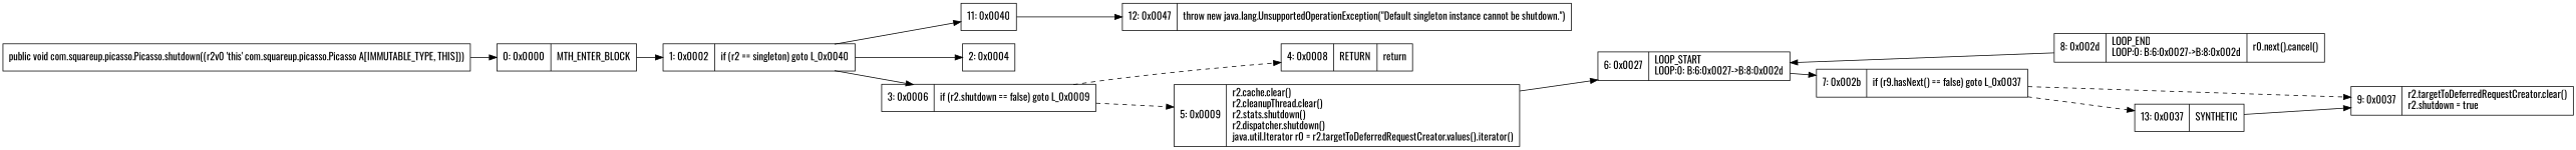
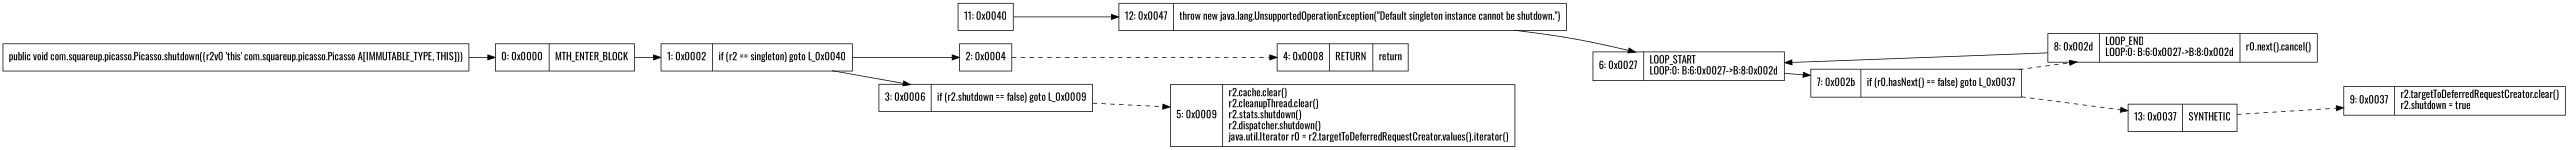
  digraph {
    fontname=Oswald
    rankdir=LR
    node [fontname=Oswald shape=record]
    edge [fontname=Oswald]
    n1 [label="{0\:\ 0x0000|MTH_ENTER_BLOCK\l}"]
    n2 [label="{1\:\ 0x0002|if (r2 == singleton) goto L_0x0040\l}"]
    n3 [label="{2\:\ 0x0004}"]
    n4 [label="{11\:\ 0x0040}"]
    n5 [label="{3\:\ 0x0006|if (r2.shutdown == false) goto L_0x0009\l}"]
    n6 [label="{12\:\ 0x0047|throw new java.lang.UnsupportedOperationException(\"Default singleton instance cannot be shutdown.\")\l}"]
    n7 [label="{4\:\ 0x0008|RETURN\l|return\l}"]
    n8 [label="{5\:\ 0x0009|r2.cache.clear()\lr2.cleanupThread.clear()\lr2.stats.shutdown()\lr2.dispatcher.shutdown()\ljava.util.Iterator r0 = r2.targetToDeferredRequestCreator.values().iterator()\l}"]
    n9 [label="{6\:\ 0x0027|LOOP_START\lLOOP:0: B:6:0x0027\-\>B:8:0x002d\l}"]
-   n10 [label="{7\:\ 0x002b|if (r9.hasNext() == false) goto L_0x0037\l}"]
+   n10 [label="{7\:\ 0x002b|if (r0.hasNext() == false) goto L_0x0037\l}"]
    n11 [label="{8\:\ 0x002d|LOOP_END\lLOOP:0: B:6:0x0027\-\>B:8:0x002d\l|r0.next().cancel()\l}"]
    n12 [label="{13\:\ 0x0037|SYNTHETIC\l}"]
    n13 [label="{9\:\ 0x0037|r2.targetToDeferredRequestCreator.clear()\lr2.shutdown = true\l}"]
    n14 [label="{public void com.squareup.picasso.Picasso.shutdown((r2v0 'this' com.squareup.picasso.Picasso A[IMMUTABLE_TYPE, THIS])) }"]
    n1 -> n2
    n2 -> n3 [style=solid]
-   n2 -> n4
    n2 -> n5
    n4 -> n6
-   n5 -> n7 [style=dashed]
+   n3 -> n7 [style=dashed]
    n5 -> n8 [style=dashed]
-   n8 -> n9
+   n6 -> n9
    n9 -> n10
-   n10 -> n13 [style=dashed]
+   n10 -> n11 [style=dashed]
    n10 -> n12 [style=dashed]
    n11 -> n9
-   n12 -> n13
+   n12 -> n13 [style=dashed]
    n14 -> n1
  }
